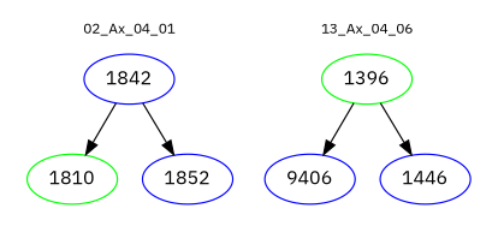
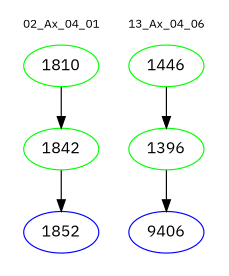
  digraph {
    fontname="IBM Plex Sans"
    node [color=green fontname="IBM Plex Sans"]
    edge [color=black fontname="IBM Plex Sans"]
-   n1 [color=blue label=1842]
+   n1 [label=1842]
    n2 [label=1810]
    n3 [color=blue label=1852]
    n4 [label=1396]
    n5 [color=blue label=9406]
-   n6 [color=blue label=1446]
+   n6 [label=1446]
    subgraph cluster_1 {
      color=white
      fontsize=10
      label="02_Ax_04_01"
      n1
      n2
      n3
    }
    subgraph cluster_2 {
      color=white
      fontsize=10
      label="13_Ax_04_06"
      n4
      n5
      n6
    }
-   n1 -> n2
+   n2 -> n1
    n1 -> n3
    n4 -> n5
-   n4 -> n6
+   n6 -> n4
  }
